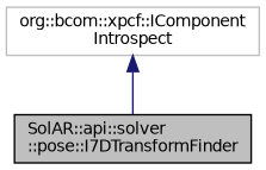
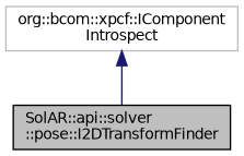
  digraph {
    node [fontname=Helvetica fontsize=10 shape=record style=filled]
-   n1 [color=black fillcolor=grey75 fontcolor=black height=0.2 label="SolAR::api::solver\l::pose::I7DTransformFinder" width=0.4]
+   n1 [color=black fillcolor=grey75 fontcolor=black height=0.2 label="SolAR::api::solver\l::pose::I2DTransformFinder" width=0.4]
    n2 [color=grey75 fillcolor=white height=0.2 label="org::bcom::xpcf::IComponent\lIntrospect" width=0.4]
    n2 -> n1 [color=midnightblue dir=back fontname=Helvetica fontsize=10 labelfontname=Helvetica labelfontsize=10 style=solid]
  }
